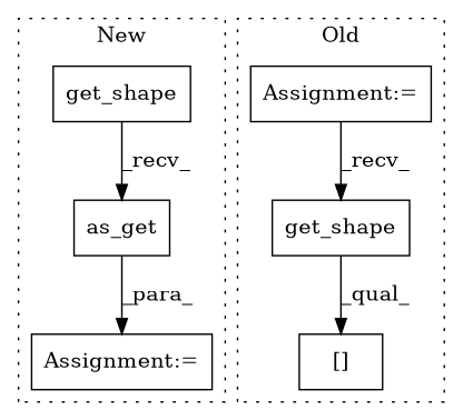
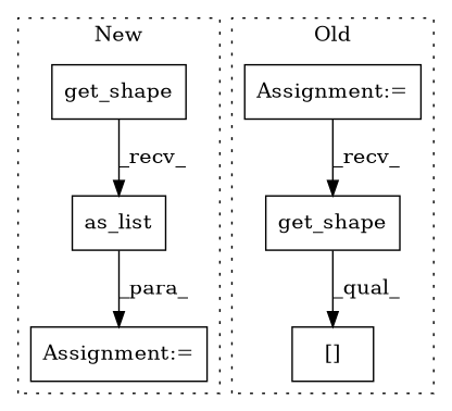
  digraph {
    node [a=32 l=11 shape=box]
-   n1 [l=9 label=as_get s=2356]
+   n1 [l=9 label=as_list s=2356]
    n2 [label=get_shape s=2344]
    n3 [a=7 l=1 label="Assignment:=" s=2713]
    n4 [label=get_shape s=1697]
    n5 [a=2 l="25,1" label="[]" s="1684,1710"]
    n6 [a=7 l=12 label="Assignment:=" s=1521]
    subgraph cluster_1 {
      label=New
      style=dotted
      n1
      n2
      n3
    }
    subgraph cluster_2 {
      label=Old
      style=dotted
      n4
      n5
      n6
    }
    n1 -> n3 [label=_para_]
    n2 -> n1 [label=_recv_]
    n4 -> n5 [label=_qual_]
    n6 -> n4 [label=_recv_]
  }
